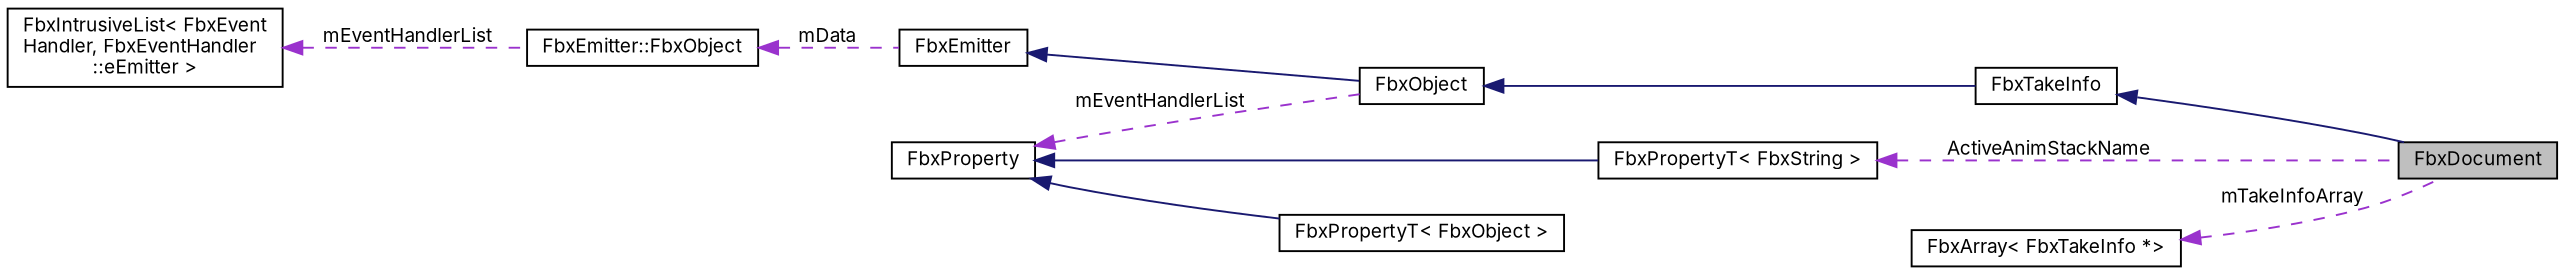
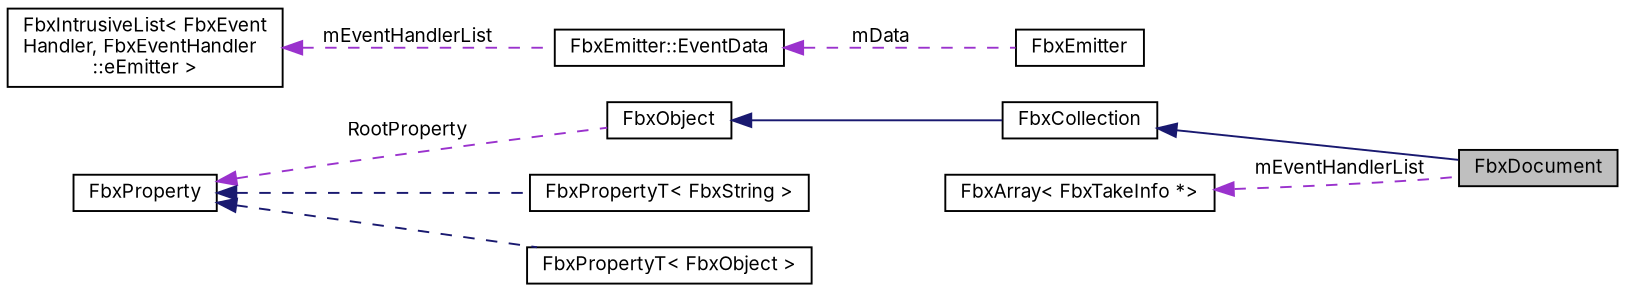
  digraph {
    fontname=Inter
    rankdir=LR
    node [color=black fillcolor=white fontname=Inter fontsize=10 shape=record style=filled]
    edge [color=midnightblue dir=back fontname=Inter fontsize=10 labelfontname=Helvetica labelfontsize=10 style=solid]
    n1 [fillcolor=grey75 fontcolor=black height=0.2 label=FbxDocument width=0.4]
-   n2 [height=0.2 label=FbxTakeInfo width=0.4]
+   n2 [height=0.2 label=FbxCollection width=0.4]
    n3 [height=0.2 label=FbxObject width=0.4]
    n4 [height=0.2 label=FbxEmitter width=0.4]
-   n5 [height=0.2 label="FbxEmitter::FbxObject" width=0.4]
+   n5 [height=0.2 label="FbxEmitter::EventData" width=0.4]
    n6 [height=0.2 label="FbxIntrusiveList\< FbxEvent\lHandler, FbxEventHandler\l::eEmitter \>" width=0.4]
    n7 [height=0.2 label=FbxProperty width=0.4]
    n8 [height=0.2 label="FbxPropertyT\< FbxString \>" width=0.4]
    n9 [height=0.2 label="FbxPropertyT\< FbxObject \>" width=0.4]
    n10 [height=0.2 label="FbxArray\< FbxTakeInfo *\>" width=0.4]
    n2 -> n1
    n3 -> n2
-   n4 -> n3
    n5 -> n4 [color=darkorchid3 label=" mData" style=dashed]
    n6 -> n5 [color=darkorchid3 label=" mEventHandlerList" style=dashed]
-   n7 -> n3 [color=darkorchid3 label=" mEventHandlerList" style=dashed]
-   n7 -> n8
-   n7 -> n9
-   n8 -> n1 [color=darkorchid3 label=" ActiveAnimStackName" style=dashed]
-   n10 -> n1 [color=darkorchid3 label=" mTakeInfoArray" style=dashed]
+   n7 -> n3 [color=darkorchid3 label=" RootProperty" style=dashed]
+   n7 -> n8 [style=dashed]
+   n7 -> n9 [style=dashed]
+   n10 -> n1 [color=darkorchid3 label=" mEventHandlerList" style=dashed]
  }
